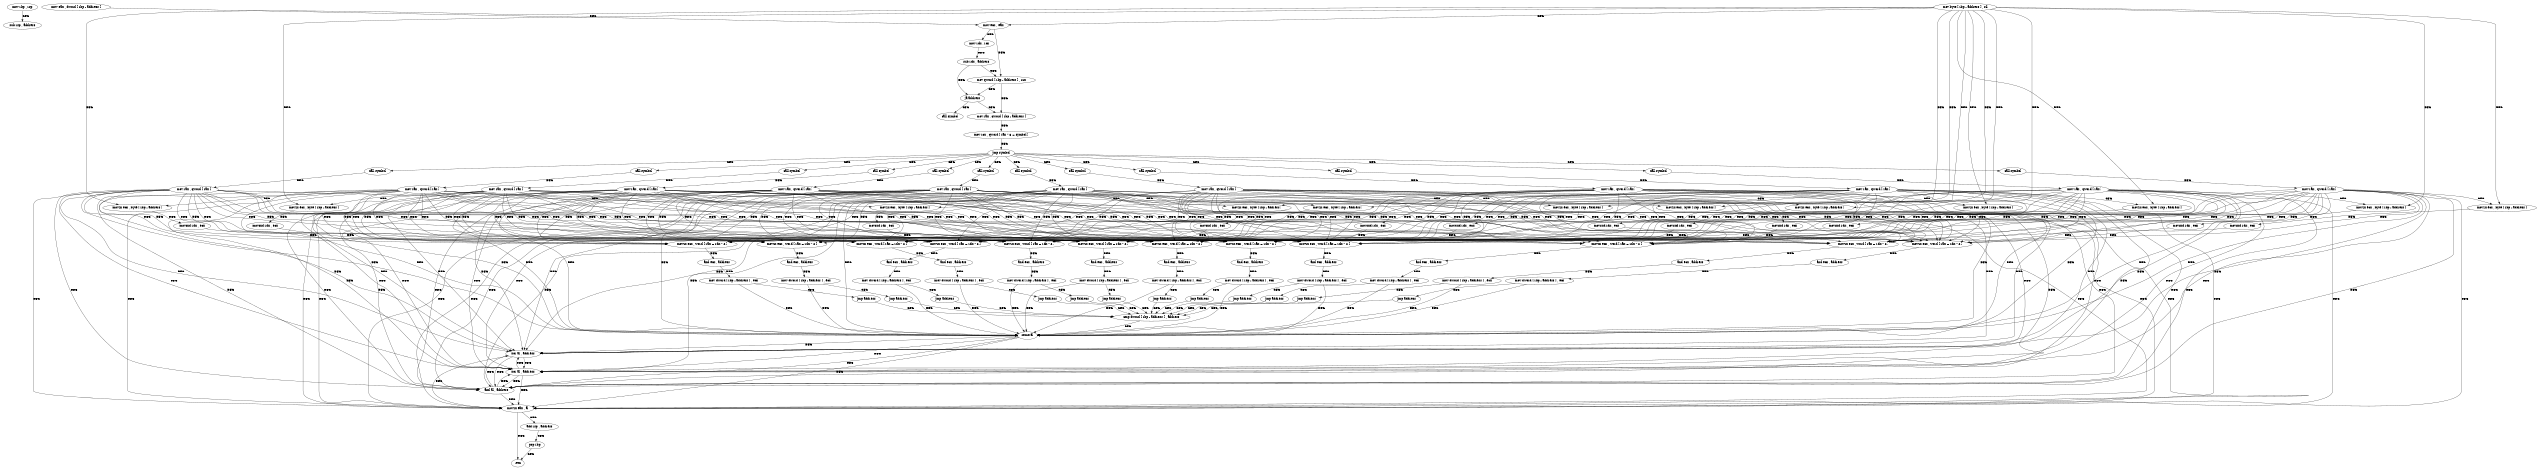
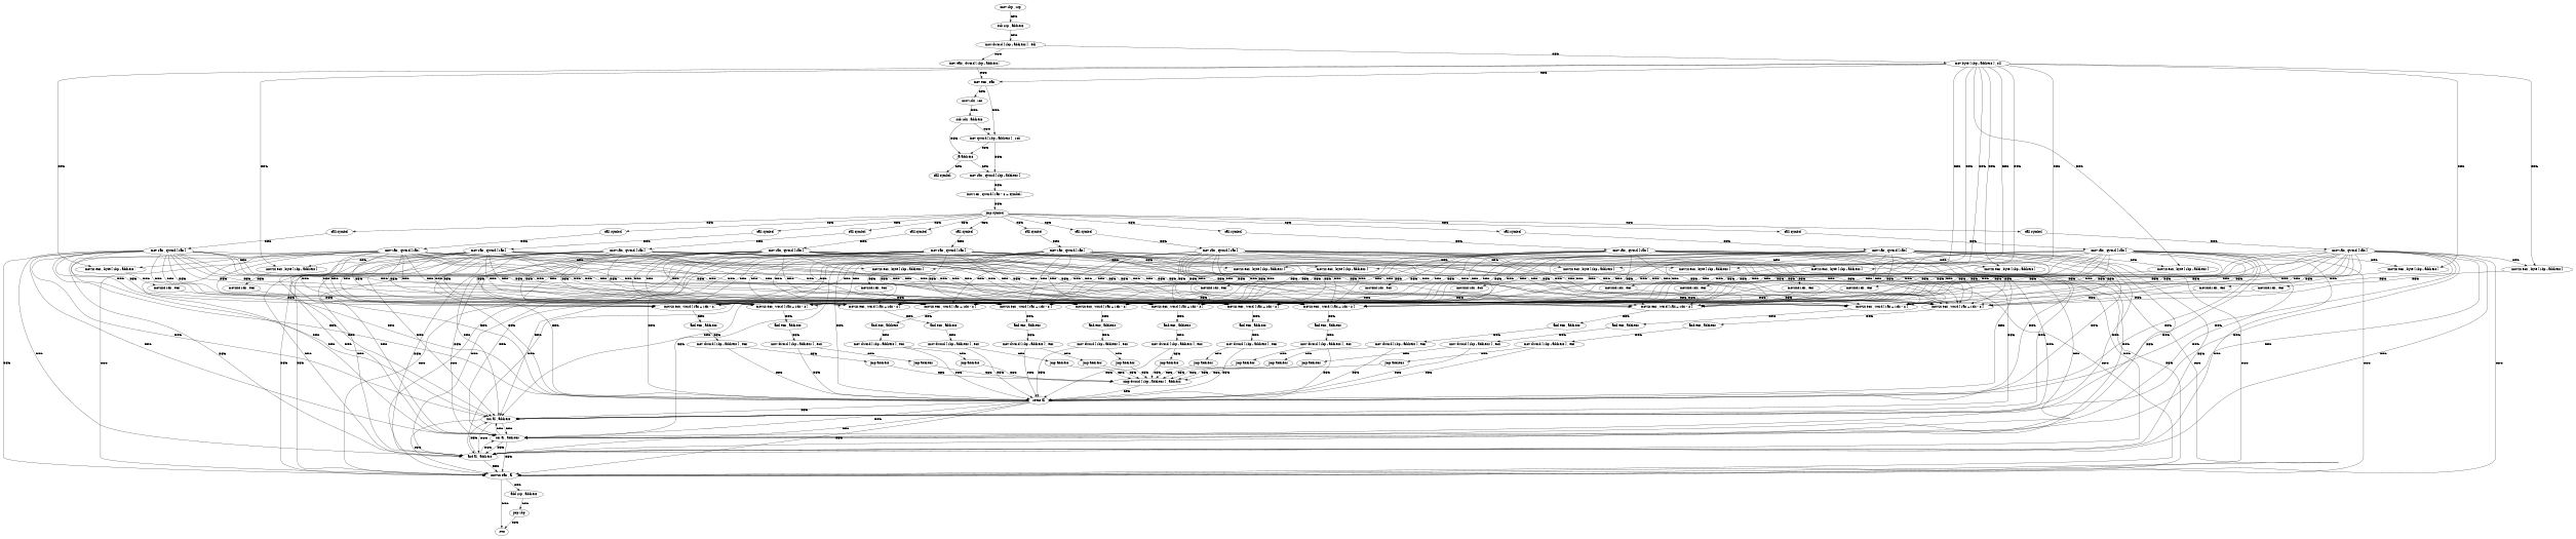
  digraph {
    n1 [label="mov rbp , rsp"]
    n2 [label="sub rsp , address"]
+   n3 [label="mov dword [ rbp - address ] , edi"]
    n4 [label="mov byte [ rbp - address ] , sil"]
    n5 [label="mov eax , dword [ rbp - address ]"]
    n6 [label="movzx ecx , byte [ rbp - address ]"]
    n7 [label="movzx ecx , byte [ rbp - address ]"]
    n8 [label="movzx ecx , byte [ rbp - address ]"]
    n9 [label="movzx ecx , byte [ rbp - address ]"]
    n10 [label="movzx ecx , byte [ rbp - address ]"]
    n11 [label="movzx ecx , byte [ rbp - address ]"]
    n12 [label="movzx ecx , byte [ rbp - address ]"]
    n13 [label="movzx ecx , byte [ rbp - address ]"]
    n14 [label="movzx ecx , byte [ rbp - address ]"]
    n15 [label="movzx ecx , byte [ rbp - address ]"]
    n16 [label="movzx ecx , byte [ rbp - address ]"]
    n17 [label="movzx ecx , byte [ rbp - address ]"]
    n18 [label="mov ecx , eax"]
    n19 [label="movsxd rdx , ecx"]
    n20 [label="movsxd rdx , ecx"]
    n21 [label="movsxd rdx , ecx"]
    n22 [label="movsxd rdx , ecx"]
    n23 [label="movsxd rdx , ecx"]
    n24 [label="movsxd rdx , ecx"]
    n25 [label="movsxd rdx , ecx"]
    n26 [label="movsxd rdx , ecx"]
    n27 [label="movsxd rdx , ecx"]
    n28 [label="movsxd rdx , ecx"]
    n29 [label="movsxd rdx , ecx"]
    n30 [label="movsxd rdx , ecx"]
    n31 [label="mov rdx , rcx"]
    n32 [label="mov qword [ rbp - address ] , rcx"]
    n33 [label="sub rdx , address"]
    n34 [label="ja address"]
    n35 [label="mov rax , qword [ rbp - address ]"]
    n36 [label="call symbol"]
    n37 [label="mov rcx , qword [ rax * 8 + symbol ]"]
    n38 [label="jmp symbol"]
    n39 [label="call symbol"]
    n40 [label="call symbol"]
    n41 [label="call symbol"]
    n42 [label="call symbol"]
    n43 [label="call symbol"]
    n44 [label="call symbol"]
    n45 [label="call symbol"]
    n46 [label="call symbol"]
    n47 [label="call symbol"]
    n48 [label="call symbol"]
    n49 [label="call symbol"]
    n50 [label="call symbol"]
    n51 [label="mov rax , qword [ rax ]"]
    n52 [label="mov rax , qword [ rax ]"]
    n53 [label="mov rax , qword [ rax ]"]
    n54 [label="mov rax , qword [ rax ]"]
    n55 [label="mov rax , qword [ rax ]"]
    n56 [label="mov rax , qword [ rax ]"]
    n57 [label="mov rax , qword [ rax ]"]
    n58 [label="mov rax , qword [ rax ]"]
    n59 [label="mov rax , qword [ rax ]"]
    n60 [label="mov rax , qword [ rax ]"]
    n61 [label="mov rax , qword [ rax ]"]
    n62 [label="mov rax , qword [ rax ]"]
    n63 [label="movzx ecx , word [ rax + rdx * 2 ]"]
    n64 [label="movzx ecx , word [ rax + rdx * 2 ]"]
    n65 [label="movzx ecx , word [ rax + rdx * 2 ]"]
    n66 [label="movzx ecx , word [ rax + rdx * 2 ]"]
    n67 [label="movzx ecx , word [ rax + rdx * 2 ]"]
    n68 [label="movzx ecx , word [ rax + rdx * 2 ]"]
    n69 [label="movzx ecx , word [ rax + rdx * 2 ]"]
    n70 [label="movzx ecx , word [ rax + rdx * 2 ]"]
    n71 [label="movzx ecx , word [ rax + rdx * 2 ]"]
    n72 [label="movzx ecx , word [ rax + rdx * 2 ]"]
    n73 [label="movzx ecx , word [ rax + rdx * 2 ]"]
    n74 [label="movzx ecx , word [ rax + rdx * 2 ]"]
    n75 [label="setne al"]
    n76 [label="xor al , address"]
    n77 [label="xor al , address"]
    n78 [label="and al , address"]
    n79 [label="movzx eax , al"]
    n80 [label="and ecx , address"]
    n81 [label="and ecx , address"]
    n82 [label="and ecx , address"]
    n83 [label="and ecx , address"]
    n84 [label="and ecx , address"]
    n85 [label="and ecx , address"]
    n86 [label="and ecx , address"]
    n87 [label="and ecx , address"]
    n88 [label="and ecx , address"]
    n89 [label="and ecx , address"]
    n90 [label="and ecx , address"]
    n91 [label="and ecx , address"]
    n92 [label="add rsp , address"]
    n93 [label=retn]
    n94 [label="mov dword [ rbp - address ] , ecx"]
    n95 [label="jmp address"]
    n96 [label="cmp dword [ rbp - address ] , address"]
    n97 [label="mov dword [ rbp - address ] , ecx"]
    n98 [label="jmp address"]
    n99 [label="mov dword [ rbp - address ] , ecx"]
    n100 [label="jmp address"]
    n101 [label="mov dword [ rbp - address ] , ecx"]
    n102 [label="jmp address"]
    n103 [label="mov dword [ rbp - address ] , ecx"]
    n104 [label="jmp address"]
    n105 [label="mov dword [ rbp - address ] , ecx"]
    n106 [label="jmp address"]
    n107 [label="mov dword [ rbp - address ] , ecx"]
    n108 [label="jmp address"]
    n109 [label="mov dword [ rbp - address ] , ecx"]
    n110 [label="jmp address"]
    n111 [label="mov dword [ rbp - address ] , ecx"]
    n112 [label="jmp address"]
    n113 [label="mov dword [ rbp - address ] , ecx"]
    n114 [label="jmp address"]
    n115 [label="mov dword [ rbp - address ] , ecx"]
    n116 [label="jmp address"]
    n117 [label="mov dword [ rbp - address ] , ecx"]
    n118 [label="jmp address"]
    n119 [label="pop rbp"]
    n1 -> n2 [label=CFG]
+   n2 -> n3 [label=CFG]
+   n3 -> n4 [label=CFG]
+   n3 -> n5 [label=DFG]
    n4 -> n6 [label=DFG]
    n4 -> n7 [label=DFG]
    n4 -> n8 [label=DFG]
    n4 -> n9 [label=DFG]
    n4 -> n10 [label=DFG]
    n4 -> n11 [label=DFG]
    n4 -> n12 [label=DFG]
    n4 -> n13 [label=DFG]
    n4 -> n14 [label=DFG]
    n4 -> n15 [label=DFG]
    n4 -> n16 [label=DFG]
    n4 -> n17 [label=DFG]
    n4 -> n18 [label=CFG]
    n5 -> n18 [label=DFG]
    n6 -> n19 [label=DFG]
    n7 -> n20 [label=DFG]
    n8 -> n21 [label=DFG]
    n9 -> n22 [label=DFG]
    n10 -> n23 [label=DFG]
    n11 -> n24 [label=DFG]
    n12 -> n25 [label=DFG]
    n13 -> n26 [label=DFG]
    n14 -> n27 [label=DFG]
    n15 -> n28 [label=DFG]
    n16 -> n29 [label=DFG]
    n17 -> n30 [label=DFG]
    n18 -> n31 [label=CFG]
    n18 -> n32 [label=DFG]
    n19 -> n63 [label=DFG]
    n20 -> n64 [label=DFG]
    n21 -> n65 [label=DFG]
    n22 -> n66 [label=DFG]
    n23 -> n67 [label=DFG]
    n24 -> n68 [label=DFG]
    n25 -> n69 [label=DFG]
    n26 -> n70 [label=DFG]
    n27 -> n71 [label=DFG]
    n28 -> n72 [label=DFG]
    n29 -> n73 [label=DFG]
    n30 -> n74 [label=DFG]
    n31 -> n33 [label=DFG]
    n32 -> n34 [label=CFG]
    n32 -> n35 [label=DFG]
    n33 -> n32 [label=CFG]
    n33 -> n34 [label=DFG]
    n34 -> n35 [label=CFG]
    n34 -> n36 [label=CFG]
    n35 -> n37 [label=DFG]
    n37 -> n38 [label=DFG]
    n38 -> n39 [label=CFG]
    n38 -> n40 [label=CFG]
    n38 -> n41 [label=CFG]
    n38 -> n42 [label=CFG]
    n38 -> n43 [label=CFG]
    n38 -> n44 [label=CFG]
    n38 -> n45 [label=CFG]
    n38 -> n46 [label=CFG]
    n38 -> n47 [label=CFG]
    n38 -> n48 [label=CFG]
    n38 -> n49 [label=CFG]
    n38 -> n50 [label=CFG]
    n39 -> n51 [label=DFG]
    n40 -> n52 [label=DFG]
    n41 -> n53 [label=DFG]
    n42 -> n54 [label=DFG]
    n43 -> n55 [label=DFG]
    n44 -> n56 [label=DFG]
    n45 -> n57 [label=DFG]
    n46 -> n58 [label=DFG]
    n47 -> n59 [label=DFG]
    n48 -> n60 [label=DFG]
    n49 -> n61 [label=DFG]
    n50 -> n62 [label=DFG]
    n51 -> n6 [label=CFG]
    n51 -> n63 [label=DFG]
    n51 -> n64 [label=DFG]
    n51 -> n65 [label=DFG]
    n51 -> n66 [label=DFG]
    n51 -> n67 [label=DFG]
    n51 -> n68 [label=DFG]
    n51 -> n69 [label=DFG]
    n51 -> n70 [label=DFG]
    n51 -> n71 [label=DFG]
    n51 -> n72 [label=DFG]
    n51 -> n73 [label=DFG]
    n51 -> n74 [label=DFG]
    n51 -> n75 [label=DFG]
    n51 -> n76 [label=DFG]
    n51 -> n77 [label=DFG]
    n51 -> n78 [label=DFG]
    n51 -> n79 [label=DFG]
    n52 -> n7 [label=CFG]
    n52 -> n63 [label=DFG]
    n52 -> n64 [label=DFG]
    n52 -> n65 [label=DFG]
    n52 -> n66 [label=DFG]
    n52 -> n67 [label=DFG]
    n52 -> n68 [label=DFG]
    n52 -> n69 [label=DFG]
    n52 -> n70 [label=DFG]
    n52 -> n71 [label=DFG]
    n52 -> n72 [label=DFG]
    n52 -> n73 [label=DFG]
    n52 -> n74 [label=DFG]
    n52 -> n75 [label=DFG]
    n52 -> n76 [label=DFG]
    n52 -> n77 [label=DFG]
    n52 -> n78 [label=DFG]
    n52 -> n79 [label=DFG]
    n53 -> n8 [label=CFG]
    n53 -> n63 [label=DFG]
    n53 -> n64 [label=DFG]
    n53 -> n65 [label=DFG]
    n53 -> n66 [label=DFG]
    n53 -> n67 [label=DFG]
    n53 -> n68 [label=DFG]
    n53 -> n69 [label=DFG]
    n53 -> n70 [label=DFG]
    n53 -> n71 [label=DFG]
    n53 -> n72 [label=DFG]
    n53 -> n73 [label=DFG]
    n53 -> n74 [label=DFG]
    n53 -> n75 [label=DFG]
    n53 -> n76 [label=DFG]
    n53 -> n77 [label=DFG]
    n53 -> n78 [label=DFG]
    n53 -> n79 [label=DFG]
    n54 -> n9 [label=CFG]
    n54 -> n63 [label=DFG]
    n54 -> n64 [label=DFG]
    n54 -> n65 [label=DFG]
    n54 -> n66 [label=DFG]
    n54 -> n67 [label=DFG]
    n54 -> n68 [label=DFG]
    n54 -> n69 [label=DFG]
    n54 -> n70 [label=DFG]
    n54 -> n71 [label=DFG]
    n54 -> n72 [label=DFG]
    n54 -> n73 [label=DFG]
    n54 -> n74 [label=DFG]
    n54 -> n75 [label=DFG]
    n54 -> n76 [label=DFG]
    n54 -> n77 [label=DFG]
    n54 -> n78 [label=DFG]
    n54 -> n79 [label=DFG]
    n55 -> n10 [label=CFG]
    n55 -> n63 [label=DFG]
    n55 -> n64 [label=DFG]
    n55 -> n65 [label=DFG]
    n55 -> n66 [label=DFG]
    n55 -> n67 [label=DFG]
    n55 -> n68 [label=DFG]
    n55 -> n69 [label=DFG]
    n55 -> n70 [label=DFG]
    n55 -> n71 [label=DFG]
    n55 -> n72 [label=DFG]
    n55 -> n73 [label=DFG]
    n55 -> n74 [label=DFG]
    n55 -> n75 [label=DFG]
    n55 -> n76 [label=DFG]
    n55 -> n77 [label=DFG]
    n55 -> n78 [label=DFG]
    n55 -> n79 [label=DFG]
    n56 -> n11 [label=CFG]
    n56 -> n63 [label=DFG]
    n56 -> n64 [label=DFG]
    n56 -> n65 [label=DFG]
    n56 -> n66 [label=DFG]
    n56 -> n67 [label=DFG]
    n56 -> n68 [label=DFG]
    n56 -> n69 [label=DFG]
    n56 -> n70 [label=DFG]
    n56 -> n71 [label=DFG]
    n56 -> n72 [label=DFG]
    n56 -> n73 [label=DFG]
    n56 -> n74 [label=DFG]
    n56 -> n75 [label=DFG]
    n56 -> n76 [label=DFG]
    n56 -> n77 [label=DFG]
    n56 -> n78 [label=DFG]
    n56 -> n79 [label=DFG]
    n57 -> n12 [label=CFG]
    n57 -> n63 [label=DFG]
    n57 -> n64 [label=DFG]
    n57 -> n65 [label=DFG]
    n57 -> n66 [label=DFG]
    n57 -> n67 [label=DFG]
    n57 -> n68 [label=DFG]
    n57 -> n69 [label=DFG]
    n57 -> n70 [label=DFG]
    n57 -> n71 [label=DFG]
    n57 -> n72 [label=DFG]
    n57 -> n73 [label=DFG]
    n57 -> n74 [label=DFG]
    n57 -> n75 [label=DFG]
    n57 -> n76 [label=DFG]
    n57 -> n77 [label=DFG]
    n57 -> n78 [label=DFG]
    n57 -> n79 [label=DFG]
    n58 -> n13 [label=CFG]
    n58 -> n63 [label=DFG]
    n58 -> n64 [label=DFG]
    n58 -> n65 [label=DFG]
    n58 -> n66 [label=DFG]
    n58 -> n67 [label=DFG]
    n58 -> n68 [label=DFG]
    n58 -> n69 [label=DFG]
    n58 -> n70 [label=DFG]
    n58 -> n71 [label=DFG]
    n58 -> n72 [label=DFG]
    n58 -> n73 [label=DFG]
    n58 -> n74 [label=DFG]
    n58 -> n75 [label=DFG]
    n58 -> n76 [label=DFG]
    n58 -> n77 [label=DFG]
    n58 -> n78 [label=DFG]
    n58 -> n79 [label=DFG]
    n59 -> n14 [label=CFG]
    n59 -> n63 [label=DFG]
    n59 -> n64 [label=DFG]
    n59 -> n65 [label=DFG]
    n59 -> n66 [label=DFG]
    n59 -> n67 [label=DFG]
    n59 -> n68 [label=DFG]
    n59 -> n69 [label=DFG]
    n59 -> n70 [label=DFG]
    n59 -> n71 [label=DFG]
    n59 -> n72 [label=DFG]
    n59 -> n73 [label=DFG]
    n59 -> n74 [label=DFG]
    n59 -> n75 [label=DFG]
    n59 -> n76 [label=DFG]
    n59 -> n77 [label=DFG]
    n59 -> n78 [label=DFG]
    n59 -> n79 [label=DFG]
    n60 -> n15 [label=CFG]
    n60 -> n63 [label=DFG]
    n60 -> n64 [label=DFG]
    n60 -> n65 [label=DFG]
    n60 -> n66 [label=DFG]
    n60 -> n67 [label=DFG]
    n60 -> n68 [label=DFG]
    n60 -> n69 [label=DFG]
    n60 -> n70 [label=DFG]
    n60 -> n71 [label=DFG]
    n60 -> n72 [label=DFG]
    n60 -> n73 [label=DFG]
    n60 -> n74 [label=DFG]
    n60 -> n75 [label=DFG]
    n60 -> n76 [label=DFG]
    n60 -> n77 [label=DFG]
    n60 -> n78 [label=DFG]
    n60 -> n79 [label=DFG]
    n61 -> n16 [label=CFG]
    n61 -> n63 [label=DFG]
    n61 -> n64 [label=DFG]
    n61 -> n65 [label=DFG]
    n61 -> n66 [label=DFG]
    n61 -> n67 [label=DFG]
    n61 -> n68 [label=DFG]
    n61 -> n69 [label=DFG]
    n61 -> n70 [label=DFG]
    n61 -> n71 [label=DFG]
    n61 -> n72 [label=DFG]
    n61 -> n73 [label=DFG]
    n61 -> n74 [label=DFG]
    n61 -> n75 [label=DFG]
    n61 -> n76 [label=DFG]
    n61 -> n77 [label=DFG]
    n61 -> n78 [label=DFG]
    n61 -> n79 [label=DFG]
    n62 -> n17 [label=CFG]
    n62 -> n63 [label=DFG]
    n62 -> n64 [label=DFG]
    n62 -> n65 [label=DFG]
    n62 -> n66 [label=DFG]
    n62 -> n67 [label=DFG]
    n62 -> n68 [label=DFG]
    n62 -> n69 [label=DFG]
    n62 -> n70 [label=DFG]
    n62 -> n71 [label=DFG]
    n62 -> n72 [label=DFG]
    n62 -> n73 [label=DFG]
    n62 -> n74 [label=DFG]
    n62 -> n75 [label=DFG]
    n62 -> n76 [label=DFG]
    n62 -> n77 [label=DFG]
    n62 -> n78 [label=DFG]
    n62 -> n79 [label=DFG]
    n63 -> n80 [label=DFG]
    n64 -> n81 [label=DFG]
    n65 -> n82 [label=DFG]
    n66 -> n83 [label=DFG]
    n67 -> n84 [label=DFG]
    n68 -> n85 [label=DFG]
    n69 -> n86 [label=DFG]
    n70 -> n87 [label=DFG]
    n71 -> n88 [label=DFG]
    n72 -> n89 [label=DFG]
    n73 -> n90 [label=DFG]
    n74 -> n91 [label=DFG]
    n75 -> n76 [label=DFG]
    n75 -> n77 [label=DFG]
    n75 -> n78 [label=DFG]
    n75 -> n79 [label=DFG]
    n76 -> n77 [label=DFG]
    n76 -> n78 [label=DFG]
    n76 -> n79 [label=DFG]
    n77 -> n76 [label=DFG]
    n77 -> n78 [label=DFG]
    n77 -> n79 [label=DFG]
    n78 -> n76 [label=DFG]
    n78 -> n77 [label=DFG]
    n78 -> n79 [label=DFG]
    n79 -> n92 [label=CFG]
    n79 -> n93 [label=DFG]
    n80 -> n94 [label=DFG]
    n81 -> n97 [label=DFG]
    n82 -> n99 [label=DFG]
    n83 -> n101 [label=DFG]
    n84 -> n103 [label=DFG]
    n85 -> n105 [label=DFG]
    n86 -> n107 [label=DFG]
    n87 -> n109 [label=DFG]
    n88 -> n111 [label=DFG]
    n89 -> n113 [label=DFG]
    n90 -> n115 [label=DFG]
    n91 -> n117 [label=DFG]
    n92 -> n119 [label=CFG]
    n94 -> n75 [label=DFG]
    n94 -> n95 [label=CFG]
    n95 -> n96 [label=CFG]
    n96 -> n75 [label=CFG]
    n97 -> n75 [label=DFG]
    n97 -> n98 [label=CFG]
    n98 -> n96 [label=CFG]
    n99 -> n75 [label=DFG]
    n99 -> n100 [label=CFG]
    n100 -> n96 [label=CFG]
    n101 -> n75 [label=DFG]
    n101 -> n102 [label=CFG]
    n102 -> n96 [label=CFG]
    n103 -> n75 [label=DFG]
    n103 -> n104 [label=CFG]
    n104 -> n96 [label=CFG]
    n105 -> n75 [label=DFG]
    n105 -> n106 [label=CFG]
    n106 -> n96 [label=CFG]
    n107 -> n75 [label=DFG]
    n107 -> n108 [label=CFG]
    n108 -> n96 [label=CFG]
    n109 -> n75 [label=DFG]
    n109 -> n110 [label=CFG]
    n110 -> n96 [label=CFG]
    n111 -> n75 [label=DFG]
    n111 -> n112 [label=CFG]
    n112 -> n96 [label=CFG]
    n113 -> n75 [label=DFG]
    n113 -> n114 [label=CFG]
    n114 -> n96 [label=CFG]
    n115 -> n75 [label=DFG]
    n115 -> n116 [label=CFG]
    n116 -> n96 [label=CFG]
    n117 -> n75 [label=DFG]
    n117 -> n118 [label=CFG]
    n118 -> n96 [label=CFG]
    n119 -> n93 [label=CFG]
  }
